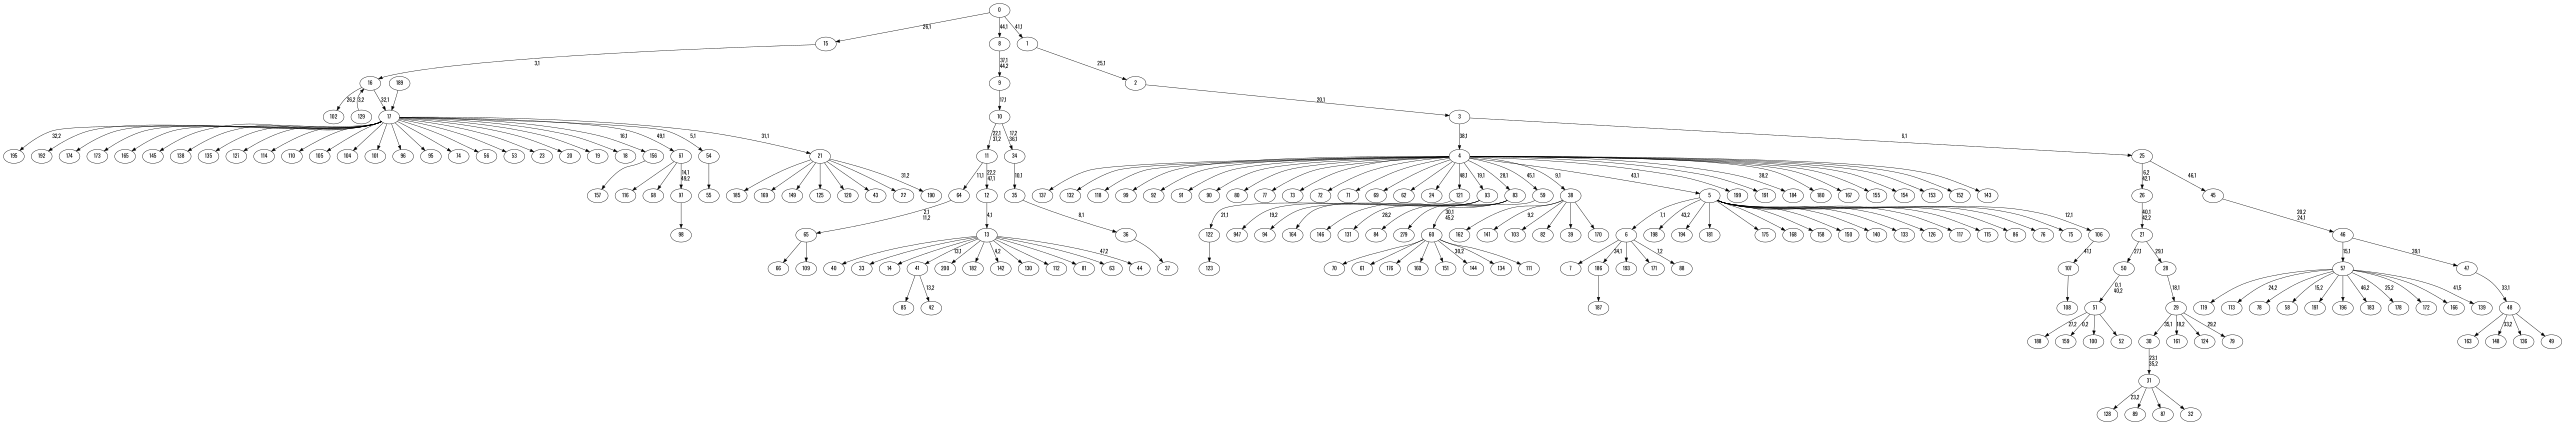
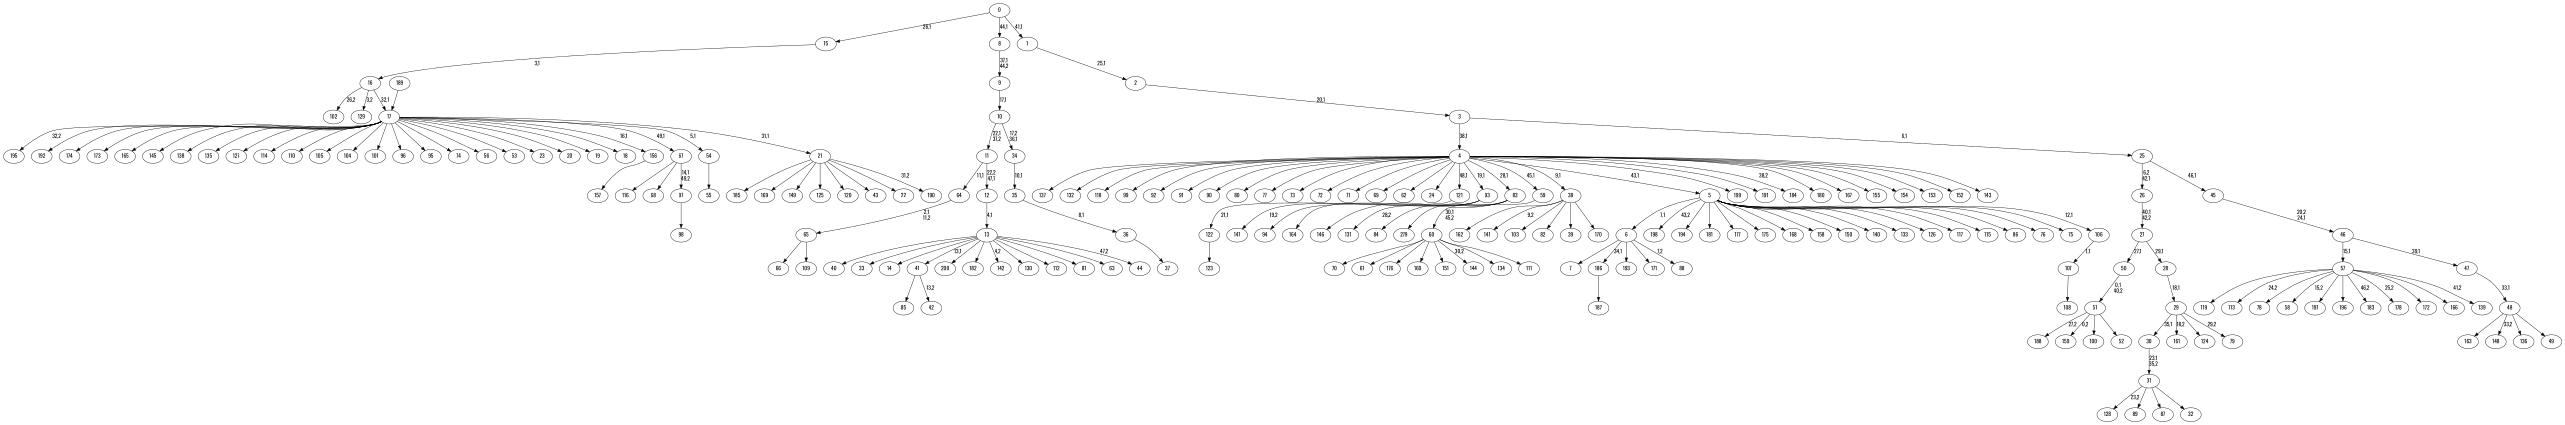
  digraph {
    fontname=Oswald
    node [fontname=Oswald]
    edge [fontname=Oswald]
    186
    187
    156
    157
    122
    123
    121
    107
    108
    106
    97
    98
    93
    164
-   147 [label=947]
+   147
    94
    n17 [label=279]
    83
    146
    131
    84
    67
    116
    68
    65
    109
    66
    64
    60
    176
    160
    151
    144
    134
    111
    70
    61
    59
    57
    197
    196
    183
    178
    172
    166
    139
    119
    113
    78
    58
    54
    55
    51
    188
    159
    100
    52
    50
    48
    163
    148
    136
    49
    47
    46
    45
    41
    85
    42
    38
    170
    162
    141
    103
    82
    39
    36
    37
    35
    34
    31
    128
    89
    87
    32
    30
    29
    161
    124
    79
    28
    27
    26
    25
    21
    190
    185
    169
    149
    125
    120
    43
    22
    17
    195
    192
    174
    173
    165
    145
    138
    135
    127
    114
    110
    105
    104
    101
    96
    95
    74
    56
    53
    23
    20
    19
    18
    189
    16
    129
    102
    15
    13
    200
    182
    142
    130
    112
    81
    63
    44
    40
    33
    14
    12
    11
    10
    9
    8
    6
    193
    171
    88
    7
    5
    198
    194
    181
+   177
    175
    168
    158
    150
    140
    133
    126
    117
    115
    86
    76
    75
    4
    199
    191
    184
    180
    167
    155
    154
    153
    152
    143
    137
    132
    118
    99
    92
    91
    90
    80
    77
    73
    72
    71
    69
    62
    24
    3
    2
    1
    0
    186 -> 187
    156 -> 157
    122 -> 123
    121 -> 122 [label="21,1"]
    107 -> 108
-   106 -> 107 [label="41,1"]
+   106 -> 107 [label="1,1"]
    97 -> 98
    93 -> 164
    93 -> 147 [label="19,2"]
    93 -> 94
    83 -> n17
    83 -> 146
    83 -> 131 [label="28,2"]
    83 -> 84
    67 -> 97 [label="14,1\n49,2"]
    67 -> 116
    67 -> 68
    65 -> 109
    65 -> 66
    64 -> 65 [label="2,1\n11,2"]
    60 -> 176
    60 -> 160
    60 -> 151
    60 -> 144 [label="30,2"]
    60 -> 134
    60 -> 111
    60 -> 70
    60 -> 61
    59 -> 60 [label="30,1\n45,2"]
    57 -> 197
    57 -> 196
    57 -> 183 [label="46,2"]
    57 -> 178 [label="25,2"]
    57 -> 172
    57 -> 166
-   57 -> 139 [label="41,5"]
+   57 -> 139 [label="41,2"]
    57 -> 119
    57 -> 113 [label="24,2"]
    57 -> 78
    57 -> 58 [label="15,2"]
    54 -> 55
    51 -> 188 [label="27,2"]
    51 -> 159 [label="0,2"]
    51 -> 100
    51 -> 52
    50 -> 51 [label="0,1\n40,2"]
    48 -> 163
    48 -> 148 [label="33,2"]
    48 -> 136
    48 -> 49
    47 -> 48 [label="33,1"]
    46 -> 57 [label="15,1"]
    46 -> 47 [label="39,1"]
    45 -> 46 [label="20,2\n24,1"]
    41 -> 85
    41 -> 42 [label="13,2"]
    38 -> 170
    38 -> 162
    38 -> 141 [label="9,2"]
    38 -> 103
    38 -> 82
    38 -> 39
    36 -> 37
    35 -> 36 [label="8,1"]
    34 -> 35 [label="10,1"]
    31 -> 128 [label="23,2"]
    31 -> 89
    31 -> 87
    31 -> 32
    30 -> 31 [label="23,1\n35,2"]
    29 -> 30 [label="35,1"]
    29 -> 161 [label="18,2"]
    29 -> 124
    29 -> 79 [label="29,2"]
    28 -> 29 [label="18,1"]
    27 -> 50 [label="27,1"]
    27 -> 28 [label="29,1"]
    26 -> 27 [label="40,1\n42,2"]
    25 -> 45 [label="46,1"]
    25 -> 26 [label="6,2\n42,1"]
    21 -> 190 [label="31,2"]
    21 -> 185
    21 -> 169
    21 -> 149
    21 -> 125
    21 -> 120
    21 -> 43
    21 -> 22
    17 -> 156 [label="16,1"]
    17 -> 67 [label="49,1"]
    17 -> 54 [label="5,1"]
    17 -> 21 [label="31,1"]
    17 -> 195 [label="32,2"]
    17 -> 192
    17 -> 174
    17 -> 173
    17 -> 165
    17 -> 145
    17 -> 138
    17 -> 135
    17 -> 127
    17 -> 114
    17 -> 110
    17 -> 105
    17 -> 104
    17 -> 101
    17 -> 96
    17 -> 95
    17 -> 74
    17 -> 56
    17 -> 53
    17 -> 23
    17 -> 20
    17 -> 19
    17 -> 18
    189 -> 17
    16 -> 17 [label="32,1"]
-   129 -> 16 [label="3,2"]
+   16 -> 129 [label="3,2"]
    16 -> 102 [label="26,2"]
    15 -> 16 [label="3,1"]
    13 -> 41 [label="13,1"]
    13 -> 200
    13 -> 182
    13 -> 142 [label="4,2"]
    13 -> 130
    13 -> 112
    13 -> 81
    13 -> 63
    13 -> 44 [label="47,2"]
    13 -> 40
    13 -> 33
    13 -> 14
    12 -> 13 [label="4,1"]
    11 -> 64 [label="11,1"]
    11 -> 12 [label="22,2\n47,1"]
    10 -> 34 [label="17,2\n36,1"]
    10 -> 11 [label="22,1\n37,2"]
    9 -> 10 [label="17,1"]
    8 -> 9 [label="37,1\n44,2"]
    6 -> 186 [label="34,1"]
    6 -> 193
    6 -> 171
    6 -> 88 [label="7,2"]
    6 -> 7
    5 -> 106 [label="12,1"]
    5 -> 6 [label="7,1"]
    5 -> 198 [label="43,2"]
    5 -> 194
    5 -> 181
+   5 -> 177
    5 -> 175
    5 -> 168
    5 -> 158
    5 -> 150
    5 -> 140
    5 -> 133
    5 -> 126
    5 -> 117
    5 -> 115
    5 -> 86
    5 -> 76
    5 -> 75
    4 -> 121 [label="48,1"]
    4 -> 93 [label="19,1"]
    4 -> 83 [label="28,1"]
    4 -> 59 [label="45,1"]
    4 -> 38 [label="9,1"]
    4 -> 5 [label="43,1"]
    4 -> 199
    4 -> 191
    4 -> 184 [label="38,2"]
    4 -> 180
    4 -> 167
    4 -> 155
    4 -> 154
    4 -> 153
    4 -> 152
    4 -> 143
    4 -> 137
    4 -> 132
    4 -> 118
    4 -> 99
    4 -> 92
    4 -> 91
    4 -> 90
    4 -> 80
    4 -> 77
    4 -> 73
    4 -> 72
    4 -> 71
    4 -> 69
    4 -> 62
    4 -> 24
    3 -> 25 [label="6,1"]
    3 -> 4 [label="38,1"]
    2 -> 3 [label="20,1"]
    1 -> 2 [label="25,1"]
    0 -> 15 [label="26,1"]
    0 -> 8 [label="44,1"]
    0 -> 1 [label="41,1"]
  }
